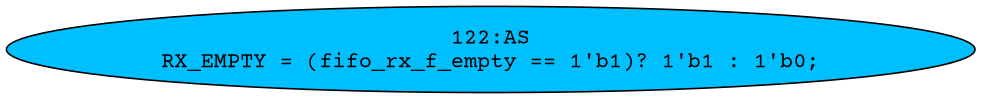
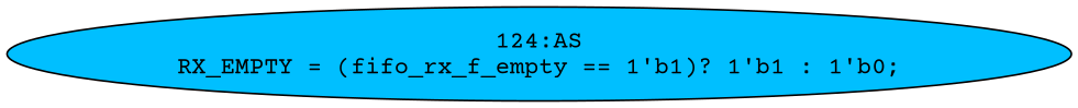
  strict digraph {
    fontname="Courier Prime"
-   n1 [ast="<pyverilog.vparser.ast.Assign object at 0x7f093246f350>" def_var="['RX_EMPTY']" fillcolor=deepskyblue label="122:AS\nRX_EMPTY = (fifo_rx_f_empty == 1'b1)? 1'b1 : 1'b0;" statements="[]" style=filled typ=Assign use_var="['fifo_rx_f_empty']" fontname="Courier Prime"]
+   n1 [ast="<pyverilog.vparser.ast.Assign object at 0x7f093246f350>" def_var="['RX_EMPTY']" fillcolor=deepskyblue label="124:AS\nRX_EMPTY = (fifo_rx_f_empty == 1'b1)? 1'b1 : 1'b0;" statements="[]" style=filled typ=Assign use_var="['fifo_rx_f_empty']" fontname="Courier Prime"]
  }
